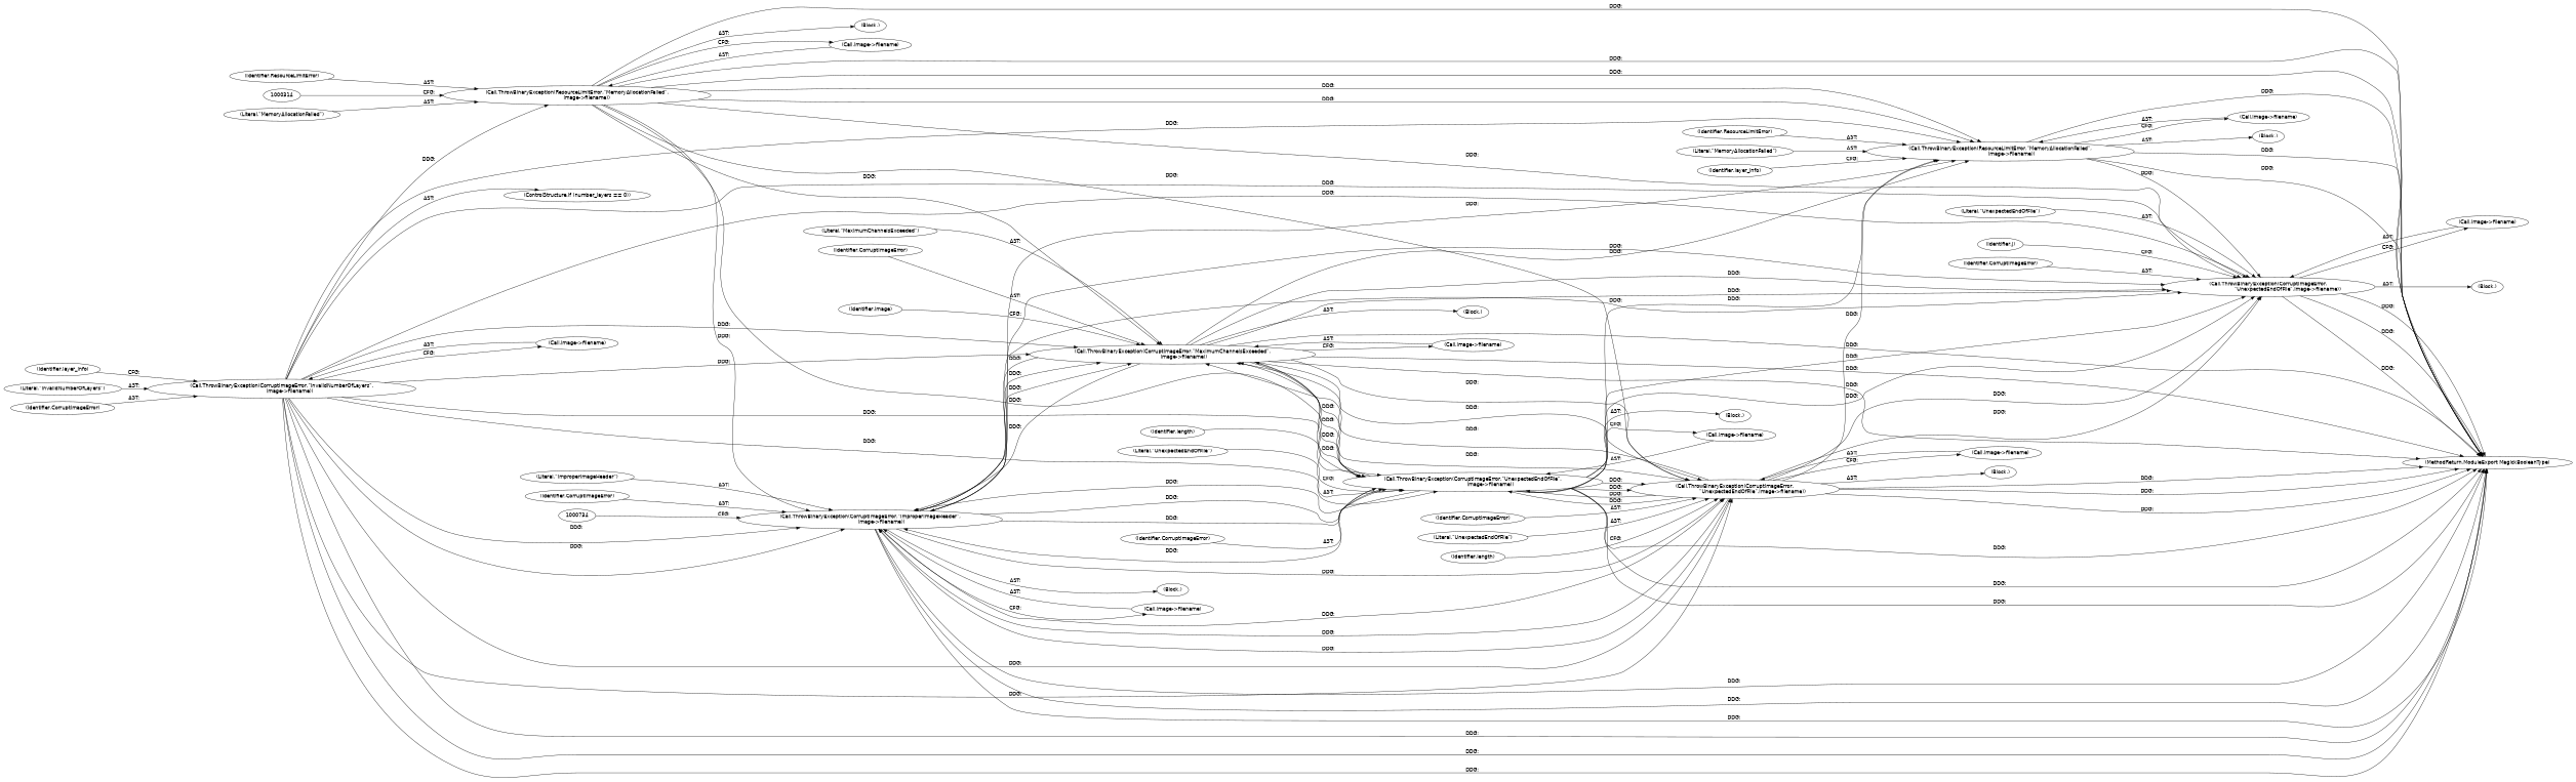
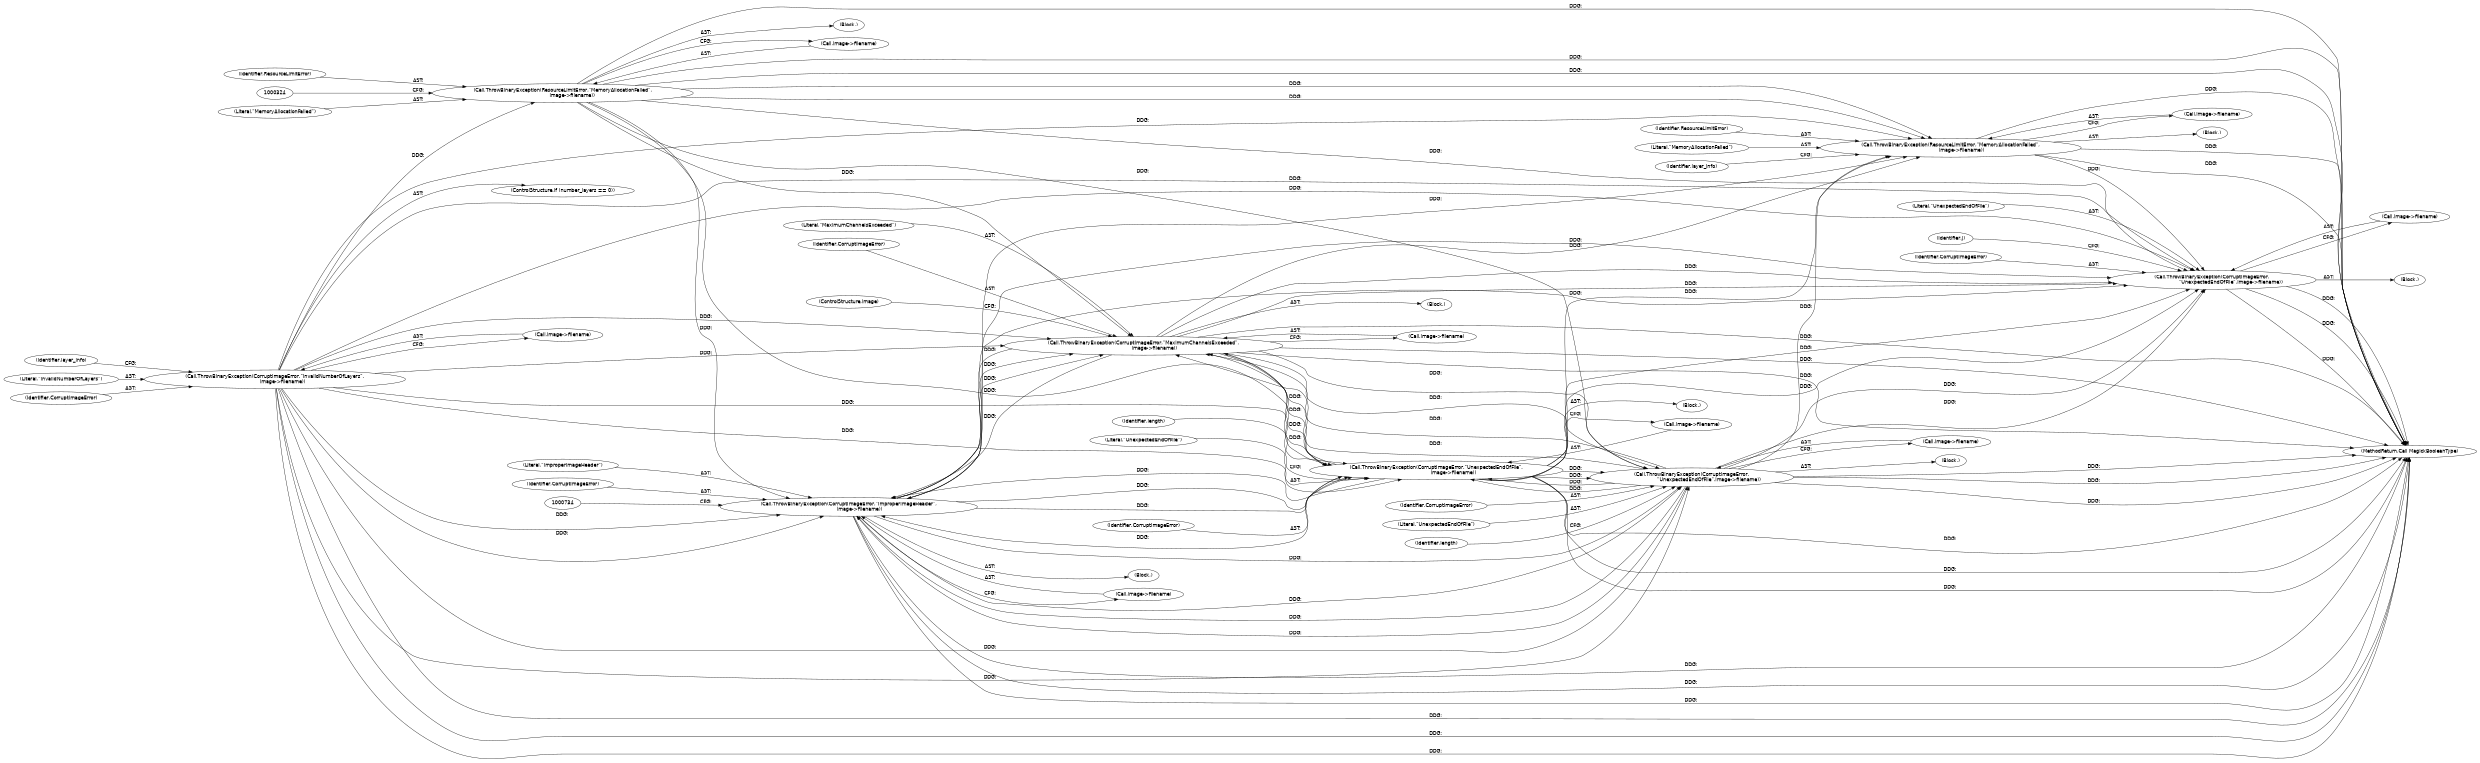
  digraph {
    fontname="DejaVu Sans"
    rankdir=LR
    node [fontname="DejaVu Sans"]
    edge [fontname="DejaVu Sans"]
    n1 [label="(Call,ThrowBinaryException(ResourceLimitError,\"MemoryAllocationFailed\",\n              image->filename))"]
    n2 [label="(Call,ThrowBinaryException(CorruptImageError,\n                        \"UnexpectedEndOfFile\",image->filename))"]
    n3 [label="(Call,image->filename)"]
    n4 [label="(Block,)"]
-   n5 [label="(MethodReturn,ModuleExport MagickBooleanType)"]
+   n5 [label="(MethodReturn,Call MagickBooleanType)"]
    n6 [label="(Call,image->filename)"]
    n7 [label="(Block,)"]
    n8 [label="(Call,ThrowBinaryException(ResourceLimitError,\"MemoryAllocationFailed\",\n            image->filename))"]
    n9 [label="(Call,ThrowBinaryException(CorruptImageError,\"ImproperImageHeader\",\n              image->filename))"]
    n10 [label="(Call,ThrowBinaryException(CorruptImageError,\"MaximumChannelsExceeded\",\n              image->filename))"]
    n11 [label="(Call,ThrowBinaryException(CorruptImageError,\"UnexpectedEndOfFile\",\n                      image->filename))"]
    n12 [label="(Call,ThrowBinaryException(CorruptImageError,\n                      \"UnexpectedEndOfFile\",image->filename))"]
    n13 [label="(Block,)"]
    n14 [label="(Call,image->filename)"]
    n15 [label="(Block,)"]
    n16 [label="(Call,image->filename)"]
    n17 [label="(Block,)"]
    n18 [label="(Call,image->filename)"]
    n19 [label="(Block,)"]
    n20 [label="(Call,image->filename)"]
    n21 [label="(Call,image->filename)"]
    n22 [label="(Block,)"]
    n23 [label="(Call,ThrowBinaryException(CorruptImageError,\"InvalidNumberOfLayers\",\n          image->filename))"]
    n24 [label="(ControlStructure,if (number_layers == 0))"]
    n25 [label="(Call,image->filename)"]
    n26 [label="(Identifier,layer_info)"]
    n27 [label="(Literal,\"MaximumChannelsExceeded\")"]
    n28 [label="(Identifier,CorruptImageError)"]
    n29 [label="(Identifier,ResourceLimitError)"]
    n30 [label="(Literal,\"MemoryAllocationFailed\")"]
    n31 [label="(Literal,\"InvalidNumberOfLayers\")"]
    n32 [label="(Identifier,length)"]
    n33 [label="(Identifier,CorruptImageError)"]
    n34 [label="(Literal,\"ImproperImageHeader\")"]
    n35 [label="(Literal,\"UnexpectedEndOfFile\")"]
    n36 [label="(Identifier,CorruptImageError)"]
    n37 [label="(Literal,\"UnexpectedEndOfFile\")"]
    n38 [label="(Identifier,CorruptImageError)"]
    n39 [label="(Literal,\"UnexpectedEndOfFile\")"]
    n40 [label="(Literal,\"MemoryAllocationFailed\")"]
    n41 [label="(Identifier,ResourceLimitError)"]
    n42 [label="(Identifier,layer_info)"]
    n43 [label="(Identifier,j)"]
-   n44 [label="(Identifier,image)"]
+   n44 [label="(ControlStructure,image)"]
    n45 [label="(Identifier,CorruptImageError)"]
    n46 [label="(Identifier,length)"]
    n47 [label="(Identifier,CorruptImageError)"]
-   1000314
+   1000314 [label=1000324]
    n49 [label=1000734]
    n1 -> n2 [label="DDG: "]
    n1 -> n3 [label="CFG: "]
    n1 -> n4 [label="AST: "]
    n1 -> n5 [label="DDG: "]
    n1 -> n5 [label="DDG: "]
    n1 -> n5 [label="DDG: "]
    n2 -> n5 [label="DDG: "]
    n2 -> n5 [label="DDG: "]
    n2 -> n5 [label="DDG: "]
    n2 -> n6 [label="CFG: "]
    n2 -> n7 [label="AST: "]
    n3 -> n1 [label="AST: "]
    n6 -> n2 [label="AST: "]
    n8 -> n1 [label="DDG: "]
    n8 -> n1 [label="DDG: "]
    n8 -> n2 [label="DDG: "]
    n8 -> n5 [label="DDG: "]
    n8 -> n5 [label="DDG: "]
    n8 -> n5 [label="DDG: "]
    n8 -> n9 [label="DDG: "]
    n8 -> n10 [label="DDG: "]
    n8 -> n11 [label="DDG: "]
    n8 -> n12 [label="DDG: "]
    n8 -> n13 [label="AST: "]
    n8 -> n14 [label="CFG: "]
    n9 -> n1 [label="DDG: "]
    n9 -> n2 [label="DDG: "]
    n9 -> n2 [label="DDG: "]
    n9 -> n5 [label="DDG: "]
    n9 -> n5 [label="DDG: "]
    n9 -> n5 [label="DDG: "]
    n9 -> n10 [label="DDG: "]
    n9 -> n10 [label="DDG: "]
    n9 -> n11 [label="DDG: "]
    n9 -> n11 [label="DDG: "]
    n9 -> n12 [label="DDG: "]
    n9 -> n12 [label="DDG: "]
    n9 -> n15 [label="AST: "]
    n9 -> n16 [label="CFG: "]
    n10 -> n1 [label="DDG: "]
    n10 -> n2 [label="DDG: "]
    n10 -> n2 [label="DDG: "]
    n10 -> n5 [label="DDG: "]
    n10 -> n5 [label="DDG: "]
    n10 -> n5 [label="DDG: "]
    n10 -> n9 [label="DDG: "]
    n10 -> n9 [label="DDG: "]
    n10 -> n11 [label="DDG: "]
    n10 -> n11 [label="DDG: "]
    n10 -> n12 [label="DDG: "]
    n10 -> n12 [label="DDG: "]
    n10 -> n17 [label="AST: "]
    n10 -> n18 [label="CFG: "]
    n11 -> n1 [label="DDG: "]
    n11 -> n2 [label="DDG: "]
    n11 -> n2 [label="DDG: "]
    n11 -> n5 [label="DDG: "]
    n11 -> n5 [label="DDG: "]
    n11 -> n5 [label="DDG: "]
    n11 -> n9 [label="DDG: "]
    n11 -> n9 [label="DDG: "]
    n11 -> n10 [label="DDG: "]
    n11 -> n10 [label="DDG: "]
    n11 -> n12 [label="DDG: "]
    n11 -> n12 [label="DDG: "]
    n11 -> n19 [label="AST: "]
    n11 -> n20 [label="CFG: "]
    n12 -> n1 [label="DDG: "]
    n12 -> n2 [label="DDG: "]
    n12 -> n2 [label="DDG: "]
    n12 -> n5 [label="DDG: "]
    n12 -> n5 [label="DDG: "]
    n12 -> n5 [label="DDG: "]
    n12 -> n9 [label="DDG: "]
    n12 -> n9 [label="DDG: "]
    n12 -> n10 [label="DDG: "]
    n12 -> n10 [label="DDG: "]
    n12 -> n11 [label="DDG: "]
    n12 -> n11 [label="DDG: "]
    n12 -> n21 [label="CFG: "]
    n12 -> n22 [label="AST: "]
    n14 -> n8 [label="AST: "]
    n16 -> n9 [label="AST: "]
    n18 -> n10 [label="AST: "]
    n20 -> n11 [label="AST: "]
    n21 -> n12 [label="AST: "]
    n23 -> n1 [label="DDG: "]
    n23 -> n2 [label="DDG: "]
    n23 -> n2 [label="DDG: "]
    n23 -> n5 [label="DDG: "]
    n23 -> n5 [label="DDG: "]
    n23 -> n5 [label="DDG: "]
    n23 -> n8 [label="DDG: "]
    n23 -> n9 [label="DDG: "]
    n23 -> n9 [label="DDG: "]
    n23 -> n10 [label="DDG: "]
    n23 -> n10 [label="DDG: "]
    n23 -> n11 [label="DDG: "]
    n23 -> n11 [label="DDG: "]
    n23 -> n12 [label="DDG: "]
    n23 -> n12 [label="DDG: "]
    n23 -> n24 [label="AST: "]
    n23 -> n25 [label="CFG: "]
    n25 -> n23 [label="AST: "]
    n26 -> n23 [label="CFG: "]
    n27 -> n10 [label="AST: "]
    n28 -> n11 [label="AST: "]
    n29 -> n1 [label="AST: "]
    n30 -> n1 [label="AST: "]
    n31 -> n23 [label="AST: "]
    n32 -> n11 [label="CFG: "]
    n33 -> n12 [label="AST: "]
    n34 -> n9 [label="AST: "]
    n35 -> n12 [label="AST: "]
    n36 -> n9 [label="AST: "]
    n37 -> n2 [label="AST: "]
    n38 -> n10 [label="AST: "]
    n39 -> n11 [label="AST: "]
    n40 -> n8 [label="AST: "]
    n41 -> n8 [label="AST: "]
    n42 -> n1 [label="CFG: "]
    n43 -> n2 [label="CFG: "]
    n44 -> n10 [label="CFG: "]
    n45 -> n2 [label="AST: "]
    n46 -> n12 [label="CFG: "]
    n47 -> n23 [label="AST: "]
    1000314 -> n8 [label="CFG: "]
    n49 -> n9 [label="CFG: "]
  }
